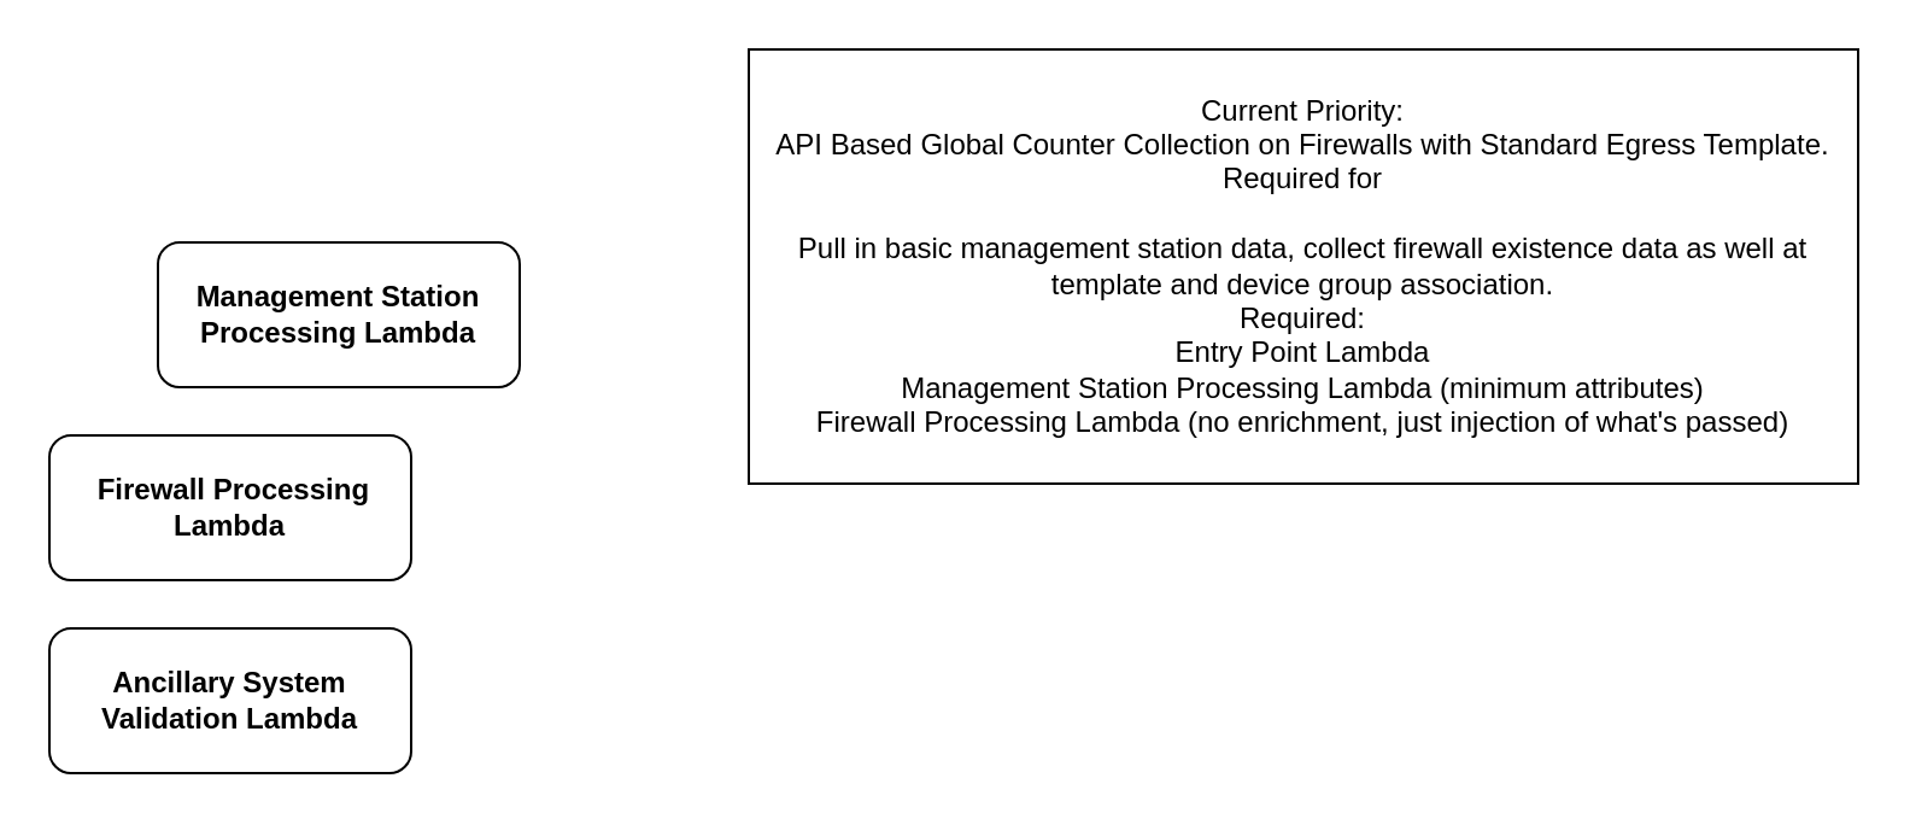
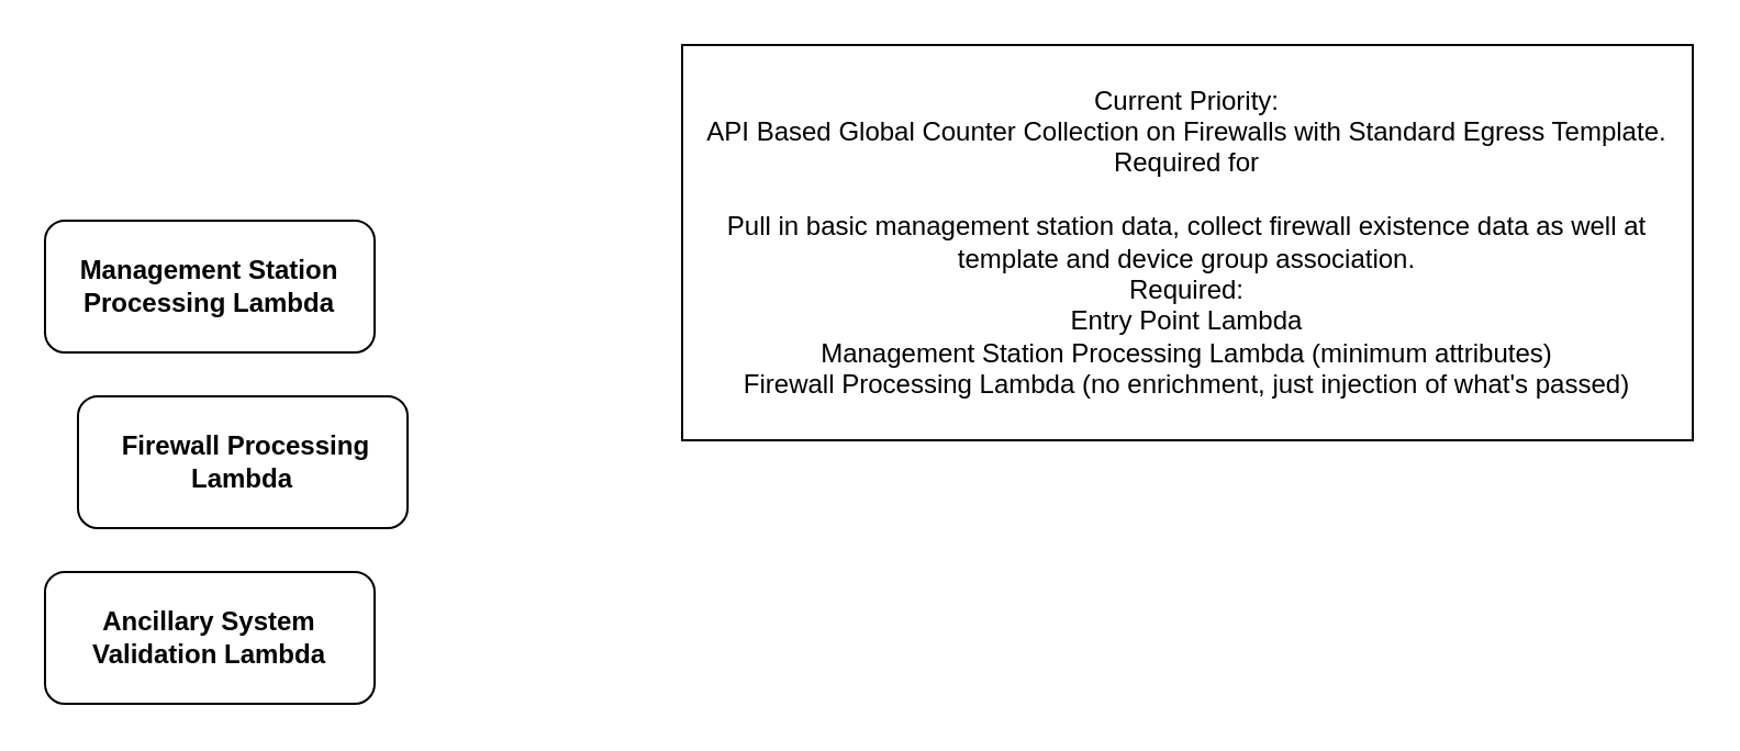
  <mxCell id="0" />
  <mxCell id="1" parent="0" />
- <mxCell id="2" value="&lt;div&gt;&lt;b&gt;Management Station Processing Lambda&lt;/b&gt;&lt;/div&gt;" style="rounded=1;whiteSpace=wrap;html=1;" vertex="1" parent="1"><mxGeometry x="65" y="100" width="150" height="60" as="geometry" /></mxCell>
- <mxCell id="3" value="&lt;div&gt;&amp;nbsp;&lt;b&gt;Firewall Processing Lambda&lt;/b&gt;&lt;/div&gt;" style="rounded=1;whiteSpace=wrap;html=1;" vertex="1" parent="1"><mxGeometry x="20" y="180" width="150" height="60" as="geometry" /></mxCell>
+ <mxCell id="2" value="&lt;div&gt;&lt;b&gt;Management Station Processing Lambda&lt;/b&gt;&lt;/div&gt;" style="rounded=1;whiteSpace=wrap;html=1;" vertex="1" parent="1"><mxGeometry x="20" y="100" width="150" height="60" as="geometry" /></mxCell>
+ <mxCell id="3" value="&lt;div&gt;&amp;nbsp;&lt;b&gt;Firewall Processing Lambda&lt;/b&gt;&lt;/div&gt;" style="rounded=1;whiteSpace=wrap;html=1;" vertex="1" parent="1"><mxGeometry x="35" y="180" width="150" height="60" as="geometry" /></mxCell>
  <mxCell id="4" value="&lt;div&gt;&lt;b&gt;Ancillary System Validation Lambda&lt;/b&gt;&lt;/div&gt;" style="rounded=1;whiteSpace=wrap;html=1;" vertex="1" parent="1"><mxGeometry x="20" y="260" width="150" height="60" as="geometry" /></mxCell>
  <mxCell id="5" value="Current Priority:&lt;br&gt;API Based Global Counter Collection on Firewalls with Standard Egress Template. Required for&lt;br&gt;&lt;br&gt;Pull in basic management station data, collect firewall existence data as well at template and device group association.&lt;br&gt;Required:&lt;br&gt;Entry Point Lambda&lt;br&gt;Management Station Processing Lambda (minimum attributes)&lt;br&gt;Firewall Processing Lambda (no enrichment, just injection of what's passed)" style="rounded=0;whiteSpace=wrap;html=1;" vertex="1" parent="1"><mxGeometry x="310" y="20" width="460" height="180" as="geometry" /></mxCell>
